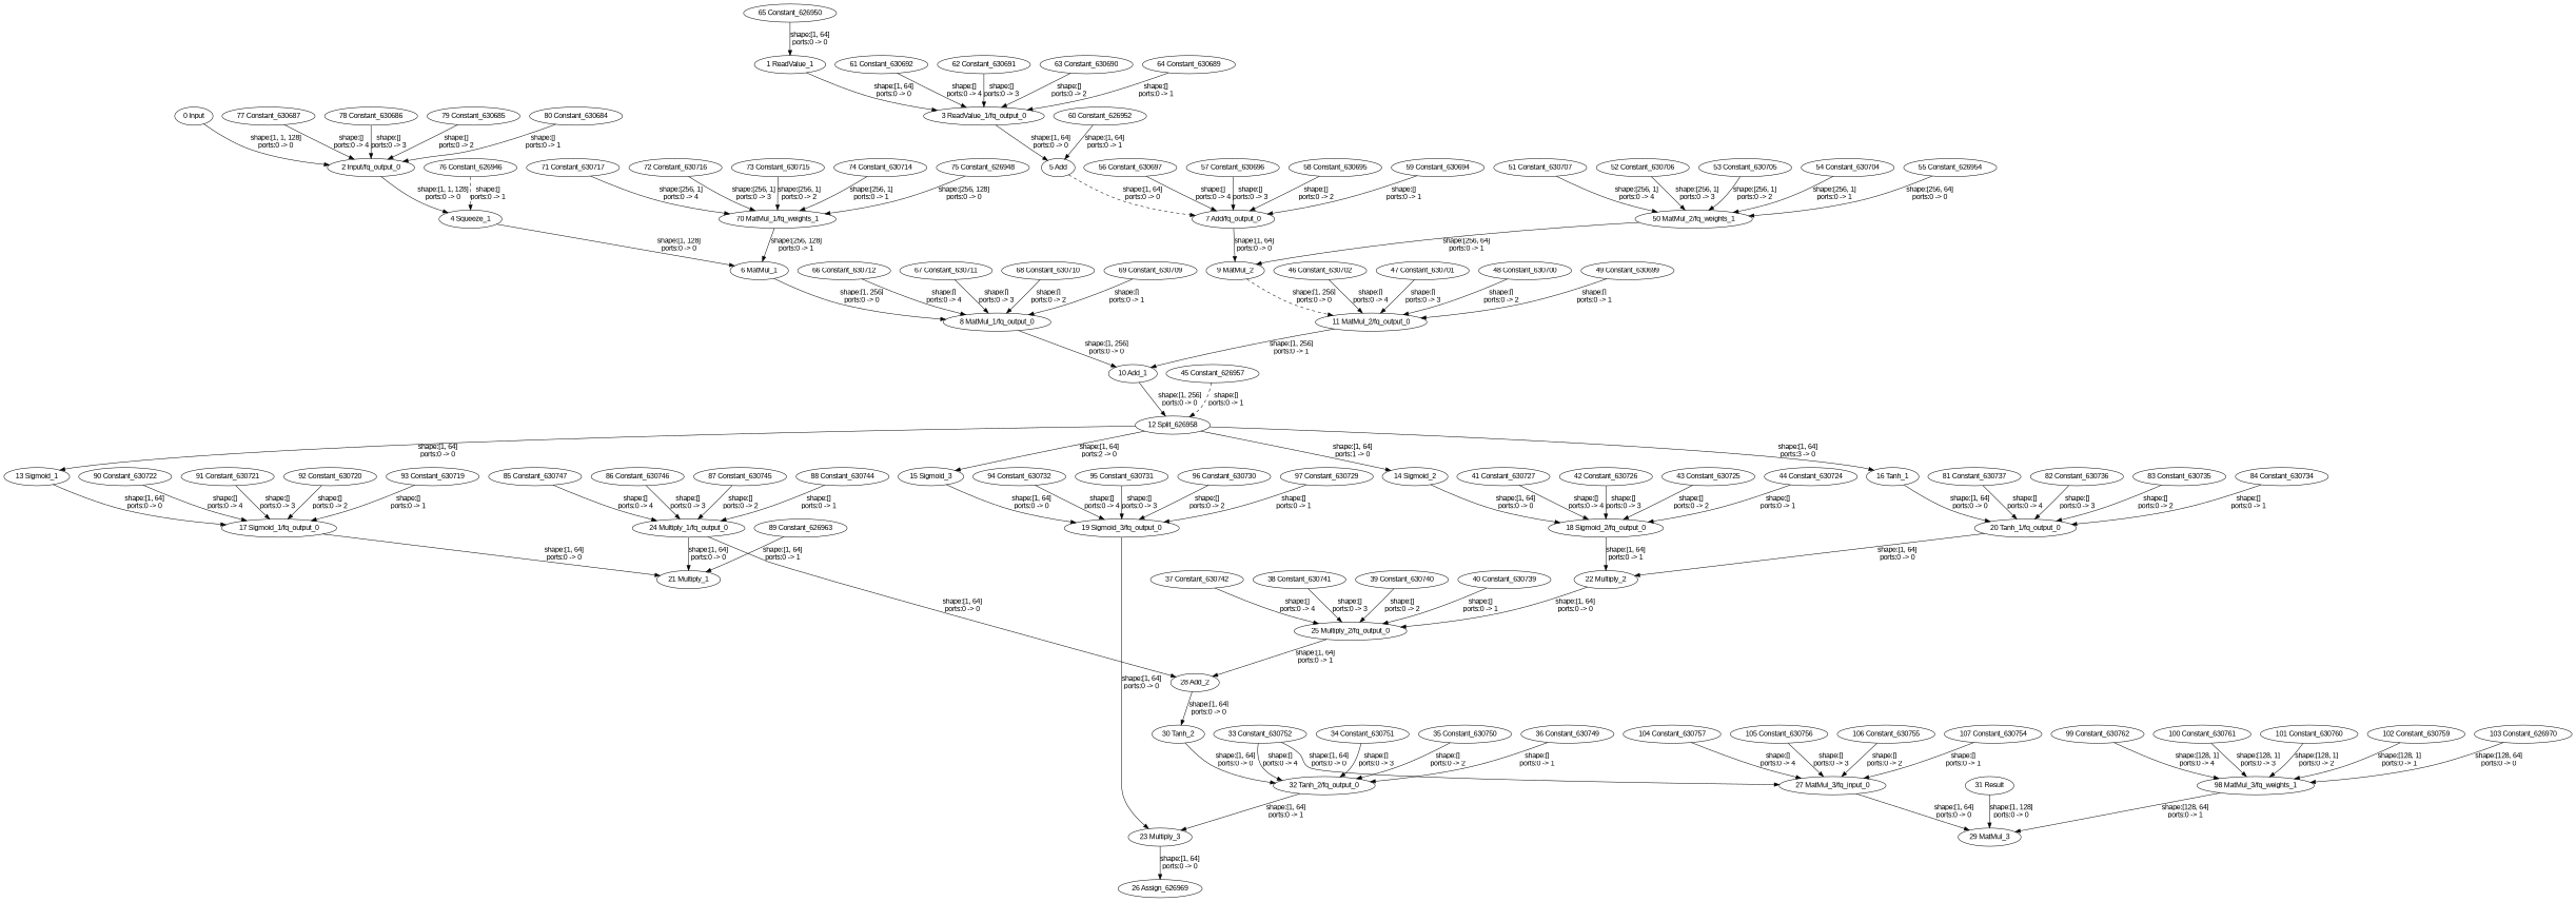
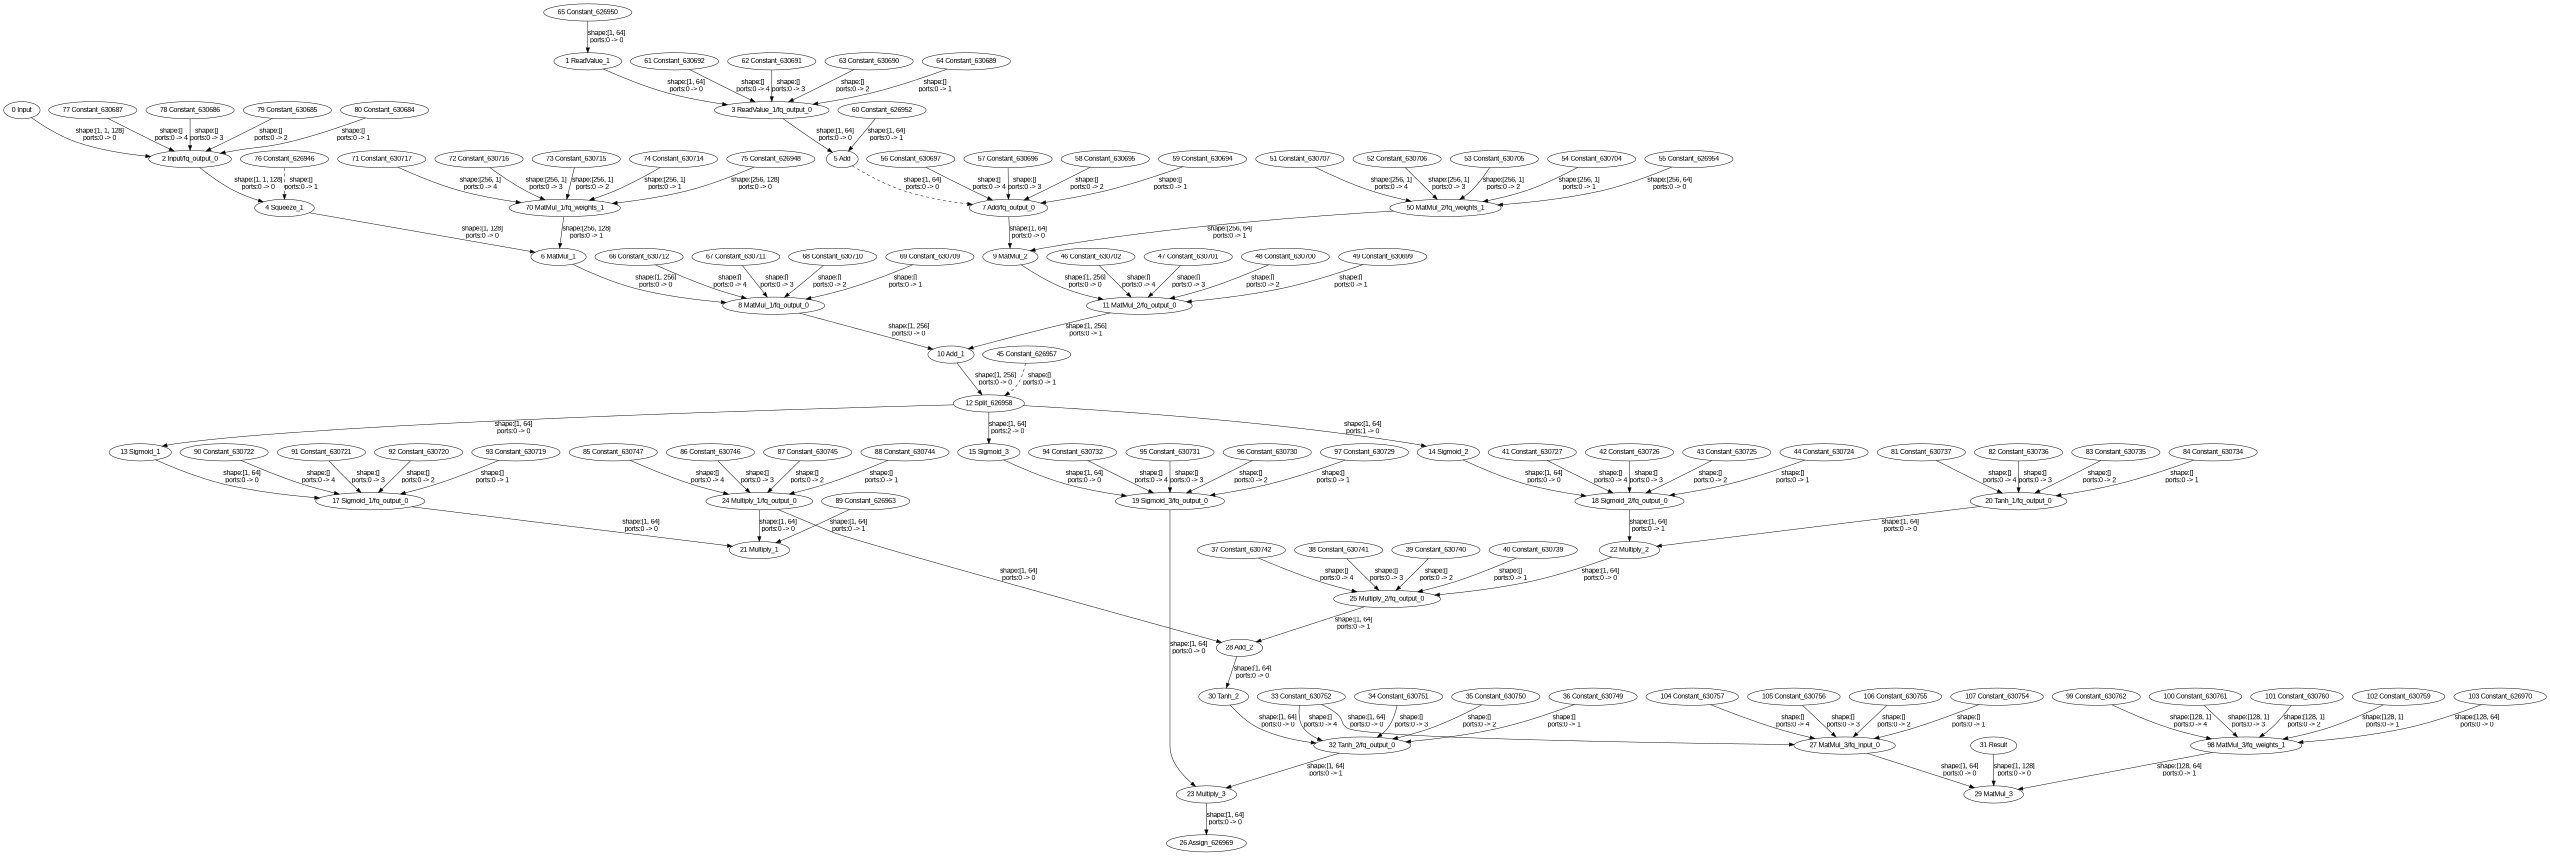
  strict digraph {
    fontname="Liberation Sans"
    node [fontname="Liberation Sans" type=Constant]
    edge [fontname="Liberation Sans" style=solid]
    "0 Input" [type=Parameter]
    "2 Input/fq_output_0" [type=FakeQuantize]
    "4 Squeeze_1" [type=Squeeze]
    "1 ReadValue_1" [type=ReadValue]
    "3 ReadValue_1/fq_output_0" [type=FakeQuantize]
    "5 Add" [type=Add]
    "6 MatMul_1" [type=MatMul]
    "7 Add/fq_output_0" [type=FakeQuantize]
    "8 MatMul_1/fq_output_0" [type=FakeQuantize]
    "9 MatMul_2" [type=MatMul]
    "10 Add_1" [type=Add]
    "11 MatMul_2/fq_output_0" [type=FakeQuantize]
    "12 Split_626958" [type=Split]
    "13 Sigmoid_1" [type=Sigmoid]
    "14 Sigmoid_2" [type=Sigmoid]
    "15 Sigmoid_3" [type=Sigmoid]
-   "16 Tanh_1" [type=Tanh]
    "17 Sigmoid_1/fq_output_0" [type=FakeQuantize]
    "18 Sigmoid_2/fq_output_0" [type=FakeQuantize]
    "19 Sigmoid_3/fq_output_0" [type=FakeQuantize]
    "20 Tanh_1/fq_output_0" [type=FakeQuantize]
    "21 Multiply_1" [type=Multiply]
    "22 Multiply_2" [type=Multiply]
    "23 Multiply_3" [type=Multiply]
    "25 Multiply_2/fq_output_0" [type=FakeQuantize]
    "26 Assign_626969" [type=Assign]
    "24 Multiply_1/fq_output_0" [type=FakeQuantize]
    "28 Add_2" [type=Add]
    "27 MatMul_3/fq_input_0" [type=FakeQuantize]
    "29 MatMul_3" [type=MatMul]
    "30 Tanh_2" [type=Tanh]
    "32 Tanh_2/fq_output_0" [type=FakeQuantize]
    "31 Result" [type=Result]
    "33 Constant_630752"
    "34 Constant_630751"
    "35 Constant_630750"
    "36 Constant_630749"
    "37 Constant_630742"
    "38 Constant_630741"
    "39 Constant_630740"
    "40 Constant_630739"
    "41 Constant_630727"
    "42 Constant_630726"
    "43 Constant_630725"
    "44 Constant_630724"
    "45 Constant_626957"
    "46 Constant_630702"
    "47 Constant_630701"
    "48 Constant_630700"
    "49 Constant_630699"
    "50 MatMul_2/fq_weights_1" [type=FakeQuantize]
    "51 Constant_630707"
    "52 Constant_630706"
    "53 Constant_630705"
    "54 Constant_630704"
    "55 Constant_626954"
    "56 Constant_630697"
    "57 Constant_630696"
    "58 Constant_630695"
    "59 Constant_630694"
    "60 Constant_626952"
    "61 Constant_630692"
    "62 Constant_630691"
    "63 Constant_630690"
    "64 Constant_630689"
    "65 Constant_626950"
    "66 Constant_630712"
    "67 Constant_630711"
    "68 Constant_630710"
    "69 Constant_630709"
    "70 MatMul_1/fq_weights_1" [type=FakeQuantize]
    "71 Constant_630717"
    "72 Constant_630716"
    "73 Constant_630715"
    "74 Constant_630714"
    "75 Constant_626948"
    "76 Constant_626946"
    "77 Constant_630687"
    "78 Constant_630686"
    "79 Constant_630685"
    "80 Constant_630684"
    "81 Constant_630737"
    "82 Constant_630736"
    "83 Constant_630735"
    "84 Constant_630734"
    "85 Constant_630747"
    "86 Constant_630746"
    "87 Constant_630745"
    "88 Constant_630744"
    "89 Constant_626963"
    "90 Constant_630722"
    "91 Constant_630721"
    "92 Constant_630720"
    "93 Constant_630719"
    "94 Constant_630732"
    "95 Constant_630731"
    "96 Constant_630730"
    "97 Constant_630729"
    "98 MatMul_3/fq_weights_1" [type=FakeQuantize]
    "99 Constant_630762"
    "100 Constant_630761"
    "101 Constant_630760"
    "102 Constant_630759"
    "103 Constant_626970"
    "104 Constant_630757"
    "105 Constant_630756"
    "106 Constant_630755"
    "107 Constant_630754"
    "0 Input" -> "2 Input/fq_output_0" [label="shape:[1, 1, 128]\nports:0 -> 0"]
    "2 Input/fq_output_0" -> "4 Squeeze_1" [label="shape:[1, 1, 128]\nports:0 -> 0"]
    "4 Squeeze_1" -> "6 MatMul_1" [label="shape:[1, 128]\nports:0 -> 0"]
    "1 ReadValue_1" -> "3 ReadValue_1/fq_output_0" [label="shape:[1, 64]\nports:0 -> 0"]
    "3 ReadValue_1/fq_output_0" -> "5 Add" [label="shape:[1, 64]\nports:0 -> 0"]
    "5 Add" -> "7 Add/fq_output_0" [label="shape:[1, 64]\nports:0 -> 0" style=dashed]
    "6 MatMul_1" -> "8 MatMul_1/fq_output_0" [label="shape:[1, 256]\nports:0 -> 0"]
    "7 Add/fq_output_0" -> "9 MatMul_2" [label="shape:[1, 64]\nports:0 -> 0"]
    "8 MatMul_1/fq_output_0" -> "10 Add_1" [label="shape:[1, 256]\nports:0 -> 0"]
-   "9 MatMul_2" -> "11 MatMul_2/fq_output_0" [label="shape:[1, 256]\nports:0 -> 0" style=dashed]
+   "9 MatMul_2" -> "11 MatMul_2/fq_output_0" [label="shape:[1, 256]\nports:0 -> 0"]
    "10 Add_1" -> "12 Split_626958" [label="shape:[1, 256]\nports:0 -> 0"]
    "11 MatMul_2/fq_output_0" -> "10 Add_1" [label="shape:[1, 256]\nports:0 -> 1"]
    "12 Split_626958" -> "13 Sigmoid_1" [label="shape:[1, 64]\nports:0 -> 0"]
    "12 Split_626958" -> "14 Sigmoid_2" [label="shape:[1, 64]\nports:1 -> 0"]
    "12 Split_626958" -> "15 Sigmoid_3" [label="shape:[1, 64]\nports:2 -> 0"]
-   "12 Split_626958" -> "16 Tanh_1" [label="shape:[1, 64]\nports:3 -> 0"]
    "13 Sigmoid_1" -> "17 Sigmoid_1/fq_output_0" [label="shape:[1, 64]\nports:0 -> 0"]
    "14 Sigmoid_2" -> "18 Sigmoid_2/fq_output_0" [label="shape:[1, 64]\nports:0 -> 0"]
    "15 Sigmoid_3" -> "19 Sigmoid_3/fq_output_0" [label="shape:[1, 64]\nports:0 -> 0"]
-   "16 Tanh_1" -> "20 Tanh_1/fq_output_0" [label="shape:[1, 64]\nports:0 -> 0"]
    "17 Sigmoid_1/fq_output_0" -> "21 Multiply_1" [label="shape:[1, 64]\nports:0 -> 0"]
    "18 Sigmoid_2/fq_output_0" -> "22 Multiply_2" [label="shape:[1, 64]\nports:0 -> 1"]
    "19 Sigmoid_3/fq_output_0" -> "23 Multiply_3" [label="shape:[1, 64]\nports:0 -> 0"]
    "20 Tanh_1/fq_output_0" -> "22 Multiply_2" [label="shape:[1, 64]\nports:0 -> 0"]
    "22 Multiply_2" -> "25 Multiply_2/fq_output_0" [label="shape:[1, 64]\nports:0 -> 0"]
    "23 Multiply_3" -> "26 Assign_626969" [label="shape:[1, 64]\nports:0 -> 0"]
    "25 Multiply_2/fq_output_0" -> "28 Add_2" [label="shape:[1, 64]\nports:0 -> 1"]
    "24 Multiply_1/fq_output_0" -> "21 Multiply_1" [label="shape:[1, 64]\nports:0 -> 0"]
    "24 Multiply_1/fq_output_0" -> "28 Add_2" [label="shape:[1, 64]\nports:0 -> 0"]
    "28 Add_2" -> "30 Tanh_2" [label="shape:[1, 64]\nports:0 -> 0"]
    "27 MatMul_3/fq_input_0" -> "29 MatMul_3" [label="shape:[1, 64]\nports:0 -> 0"]
    "30 Tanh_2" -> "32 Tanh_2/fq_output_0" [label="shape:[1, 64]\nports:0 -> 0"]
    "32 Tanh_2/fq_output_0" -> "23 Multiply_3" [label="shape:[1, 64]\nports:0 -> 1"]
    "31 Result" -> "29 MatMul_3" [label="shape:[1, 128]\nports:0 -> 0"]
    "33 Constant_630752" -> "27 MatMul_3/fq_input_0" [label="shape:[1, 64]\nports:0 -> 0"]
    "33 Constant_630752" -> "32 Tanh_2/fq_output_0" [label="shape:[]\nports:0 -> 4"]
    "34 Constant_630751" -> "32 Tanh_2/fq_output_0" [label="shape:[]\nports:0 -> 3"]
    "35 Constant_630750" -> "32 Tanh_2/fq_output_0" [label="shape:[]\nports:0 -> 2"]
    "36 Constant_630749" -> "32 Tanh_2/fq_output_0" [label="shape:[]\nports:0 -> 1"]
    "37 Constant_630742" -> "25 Multiply_2/fq_output_0" [label="shape:[]\nports:0 -> 4"]
    "38 Constant_630741" -> "25 Multiply_2/fq_output_0" [label="shape:[]\nports:0 -> 3"]
    "39 Constant_630740" -> "25 Multiply_2/fq_output_0" [label="shape:[]\nports:0 -> 2"]
    "40 Constant_630739" -> "25 Multiply_2/fq_output_0" [label="shape:[]\nports:0 -> 1"]
    "41 Constant_630727" -> "18 Sigmoid_2/fq_output_0" [label="shape:[]\nports:0 -> 4"]
    "42 Constant_630726" -> "18 Sigmoid_2/fq_output_0" [label="shape:[]\nports:0 -> 3"]
    "43 Constant_630725" -> "18 Sigmoid_2/fq_output_0" [label="shape:[]\nports:0 -> 2"]
    "44 Constant_630724" -> "18 Sigmoid_2/fq_output_0" [label="shape:[]\nports:0 -> 1"]
    "45 Constant_626957" -> "12 Split_626958" [label="shape:[]\nports:0 -> 1" style=dashed]
    "46 Constant_630702" -> "11 MatMul_2/fq_output_0" [label="shape:[]\nports:0 -> 4"]
    "47 Constant_630701" -> "11 MatMul_2/fq_output_0" [label="shape:[]\nports:0 -> 3"]
    "48 Constant_630700" -> "11 MatMul_2/fq_output_0" [label="shape:[]\nports:0 -> 2"]
    "49 Constant_630699" -> "11 MatMul_2/fq_output_0" [label="shape:[]\nports:0 -> 1"]
    "50 MatMul_2/fq_weights_1" -> "9 MatMul_2" [label="shape:[256, 64]\nports:0 -> 1"]
    "51 Constant_630707" -> "50 MatMul_2/fq_weights_1" [label="shape:[256, 1]\nports:0 -> 4"]
    "52 Constant_630706" -> "50 MatMul_2/fq_weights_1" [label="shape:[256, 1]\nports:0 -> 3"]
    "53 Constant_630705" -> "50 MatMul_2/fq_weights_1" [label="shape:[256, 1]\nports:0 -> 2"]
    "54 Constant_630704" -> "50 MatMul_2/fq_weights_1" [label="shape:[256, 1]\nports:0 -> 1"]
    "55 Constant_626954" -> "50 MatMul_2/fq_weights_1" [label="shape:[256, 64]\nports:0 -> 0"]
    "56 Constant_630697" -> "7 Add/fq_output_0" [label="shape:[]\nports:0 -> 4"]
    "57 Constant_630696" -> "7 Add/fq_output_0" [label="shape:[]\nports:0 -> 3"]
    "58 Constant_630695" -> "7 Add/fq_output_0" [label="shape:[]\nports:0 -> 2"]
    "59 Constant_630694" -> "7 Add/fq_output_0" [label="shape:[]\nports:0 -> 1"]
    "60 Constant_626952" -> "5 Add" [label="shape:[1, 64]\nports:0 -> 1"]
    "61 Constant_630692" -> "3 ReadValue_1/fq_output_0" [label="shape:[]\nports:0 -> 4"]
    "62 Constant_630691" -> "3 ReadValue_1/fq_output_0" [label="shape:[]\nports:0 -> 3"]
    "63 Constant_630690" -> "3 ReadValue_1/fq_output_0" [label="shape:[]\nports:0 -> 2"]
    "64 Constant_630689" -> "3 ReadValue_1/fq_output_0" [label="shape:[]\nports:0 -> 1"]
    "65 Constant_626950" -> "1 ReadValue_1" [label="shape:[1, 64]\nports:0 -> 0"]
    "66 Constant_630712" -> "8 MatMul_1/fq_output_0" [label="shape:[]\nports:0 -> 4"]
    "67 Constant_630711" -> "8 MatMul_1/fq_output_0" [label="shape:[]\nports:0 -> 3"]
    "68 Constant_630710" -> "8 MatMul_1/fq_output_0" [label="shape:[]\nports:0 -> 2"]
    "69 Constant_630709" -> "8 MatMul_1/fq_output_0" [label="shape:[]\nports:0 -> 1"]
    "70 MatMul_1/fq_weights_1" -> "6 MatMul_1" [label="shape:[256, 128]\nports:0 -> 1"]
    "71 Constant_630717" -> "70 MatMul_1/fq_weights_1" [label="shape:[256, 1]\nports:0 -> 4"]
    "72 Constant_630716" -> "70 MatMul_1/fq_weights_1" [label="shape:[256, 1]\nports:0 -> 3"]
    "73 Constant_630715" -> "70 MatMul_1/fq_weights_1" [label="shape:[256, 1]\nports:0 -> 2"]
    "74 Constant_630714" -> "70 MatMul_1/fq_weights_1" [label="shape:[256, 1]\nports:0 -> 1"]
    "75 Constant_626948" -> "70 MatMul_1/fq_weights_1" [label="shape:[256, 128]\nports:0 -> 0"]
    "76 Constant_626946" -> "4 Squeeze_1" [label="shape:[]\nports:0 -> 1" style=dashed]
    "77 Constant_630687" -> "2 Input/fq_output_0" [label="shape:[]\nports:0 -> 4"]
    "78 Constant_630686" -> "2 Input/fq_output_0" [label="shape:[]\nports:0 -> 3"]
    "79 Constant_630685" -> "2 Input/fq_output_0" [label="shape:[]\nports:0 -> 2"]
    "80 Constant_630684" -> "2 Input/fq_output_0" [label="shape:[]\nports:0 -> 1"]
    "81 Constant_630737" -> "20 Tanh_1/fq_output_0" [label="shape:[]\nports:0 -> 4"]
    "82 Constant_630736" -> "20 Tanh_1/fq_output_0" [label="shape:[]\nports:0 -> 3"]
    "83 Constant_630735" -> "20 Tanh_1/fq_output_0" [label="shape:[]\nports:0 -> 2"]
    "84 Constant_630734" -> "20 Tanh_1/fq_output_0" [label="shape:[]\nports:0 -> 1"]
    "85 Constant_630747" -> "24 Multiply_1/fq_output_0" [label="shape:[]\nports:0 -> 4"]
    "86 Constant_630746" -> "24 Multiply_1/fq_output_0" [label="shape:[]\nports:0 -> 3"]
    "87 Constant_630745" -> "24 Multiply_1/fq_output_0" [label="shape:[]\nports:0 -> 2"]
    "88 Constant_630744" -> "24 Multiply_1/fq_output_0" [label="shape:[]\nports:0 -> 1"]
    "89 Constant_626963" -> "21 Multiply_1" [label="shape:[1, 64]\nports:0 -> 1"]
    "90 Constant_630722" -> "17 Sigmoid_1/fq_output_0" [label="shape:[]\nports:0 -> 4"]
    "91 Constant_630721" -> "17 Sigmoid_1/fq_output_0" [label="shape:[]\nports:0 -> 3"]
    "92 Constant_630720" -> "17 Sigmoid_1/fq_output_0" [label="shape:[]\nports:0 -> 2"]
    "93 Constant_630719" -> "17 Sigmoid_1/fq_output_0" [label="shape:[]\nports:0 -> 1"]
    "94 Constant_630732" -> "19 Sigmoid_3/fq_output_0" [label="shape:[]\nports:0 -> 4"]
    "95 Constant_630731" -> "19 Sigmoid_3/fq_output_0" [label="shape:[]\nports:0 -> 3"]
    "96 Constant_630730" -> "19 Sigmoid_3/fq_output_0" [label="shape:[]\nports:0 -> 2"]
    "97 Constant_630729" -> "19 Sigmoid_3/fq_output_0" [label="shape:[]\nports:0 -> 1"]
    "98 MatMul_3/fq_weights_1" -> "29 MatMul_3" [label="shape:[128, 64]\nports:0 -> 1"]
    "99 Constant_630762" -> "98 MatMul_3/fq_weights_1" [label="shape:[128, 1]\nports:0 -> 4"]
    "100 Constant_630761" -> "98 MatMul_3/fq_weights_1" [label="shape:[128, 1]\nports:0 -> 3"]
    "101 Constant_630760" -> "98 MatMul_3/fq_weights_1" [label="shape:[128, 1]\nports:0 -> 2"]
    "102 Constant_630759" -> "98 MatMul_3/fq_weights_1" [label="shape:[128, 1]\nports:0 -> 1"]
    "103 Constant_626970" -> "98 MatMul_3/fq_weights_1" [label="shape:[128, 64]\nports:0 -> 0"]
    "104 Constant_630757" -> "27 MatMul_3/fq_input_0" [label="shape:[]\nports:0 -> 4"]
    "105 Constant_630756" -> "27 MatMul_3/fq_input_0" [label="shape:[]\nports:0 -> 3"]
    "106 Constant_630755" -> "27 MatMul_3/fq_input_0" [label="shape:[]\nports:0 -> 2"]
    "107 Constant_630754" -> "27 MatMul_3/fq_input_0" [label="shape:[]\nports:0 -> 1"]
  }
